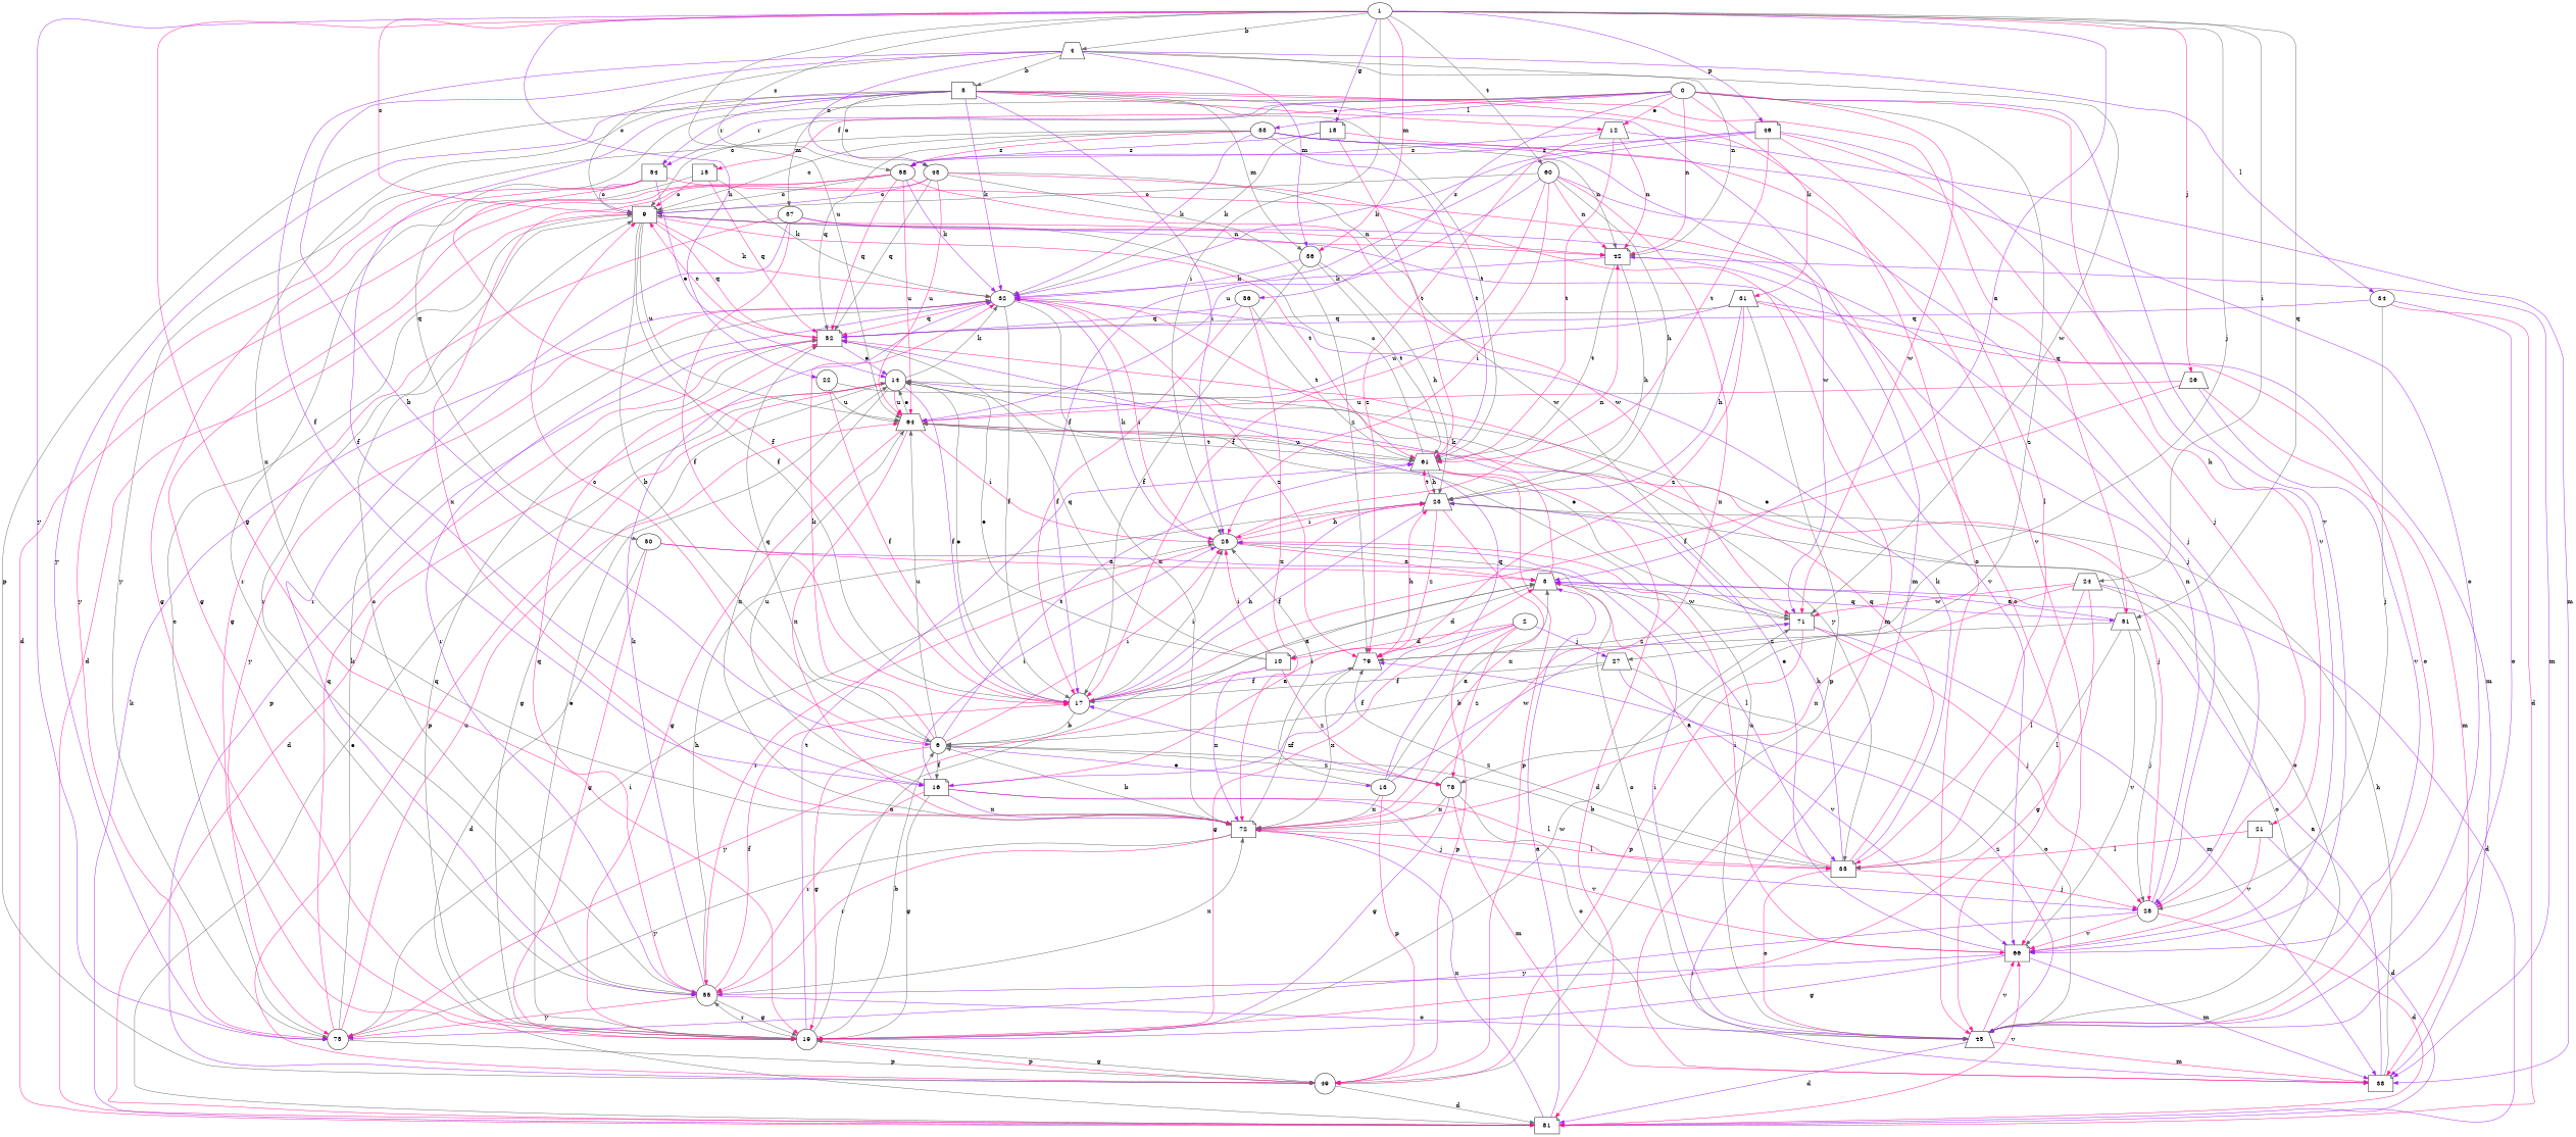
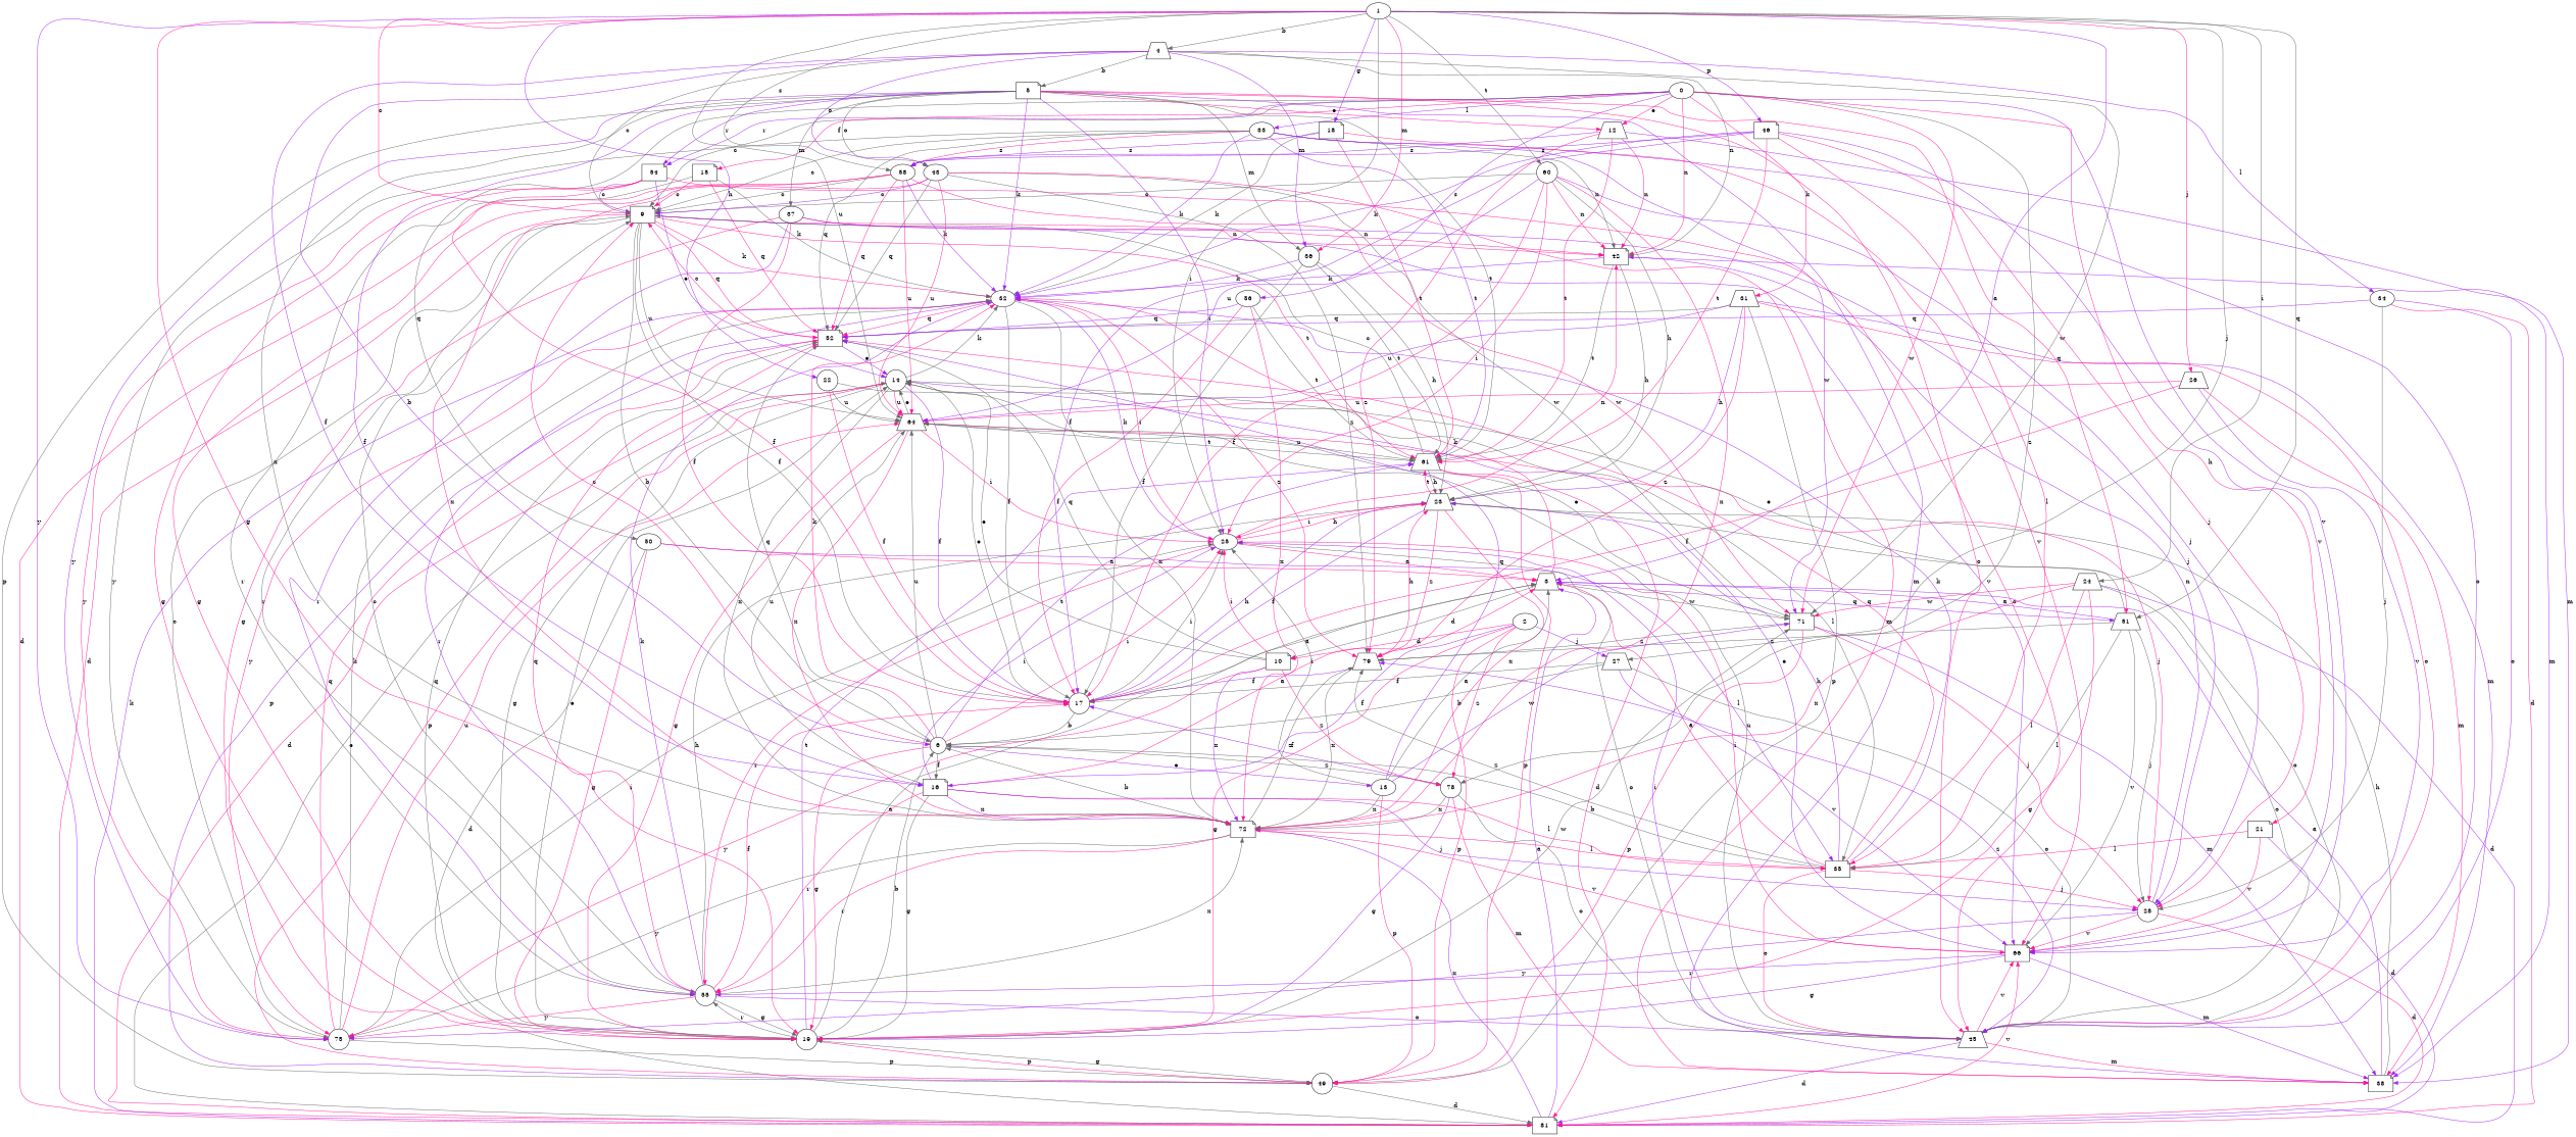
  strict digraph {
    node [shape=note]
    edge [color=deeppink]
    0 [shape=ellipse]
    9
    12 [shape=trapezium]
    15
    21
    31 [shape=trapezium]
    33 [shape=ellipse]
    42
    50 [shape=ellipse]
    54
    56 [shape=ellipse]
    66
    n13 [label=71]
    78 [shape=circle]
    64 [shape=trapezium]
    32 [shape=ellipse]
    6 [shape=circle]
    61 [shape=trapezium]
    52
    n20 [label=81]
    17 [shape=circle]
    55 [shape=circle]
    58 [shape=ellipse]
    38
    79 [shape=trapezium]
    35
    49 [shape=circle]
    45 [shape=trapezium]
    23 [shape=trapezium]
    75 [shape=circle]
    3 [shape=trapezium]
    19 [shape=circle]
    14 [shape=circle]
    72
    25 [shape=ellipse]
    28 [shape=circle]
    1 [shape=ellipse]
    4 [shape=trapezium]
    18
    22 [shape=circle]
    24 [shape=trapezium]
    26 [shape=trapezium]
    27 [shape=trapezium]
    36 [shape=circle]
    46
    51 [shape=trapezium]
    60 [shape=circle]
    10
    16
    5
    34 [shape=ellipse]
    43 [shape=ellipse]
    2 [shape=ellipse]
    37 [shape=ellipse]
    13 [shape=ellipse]
    0 -> 9 [color=gray40 label=c]
    0 -> 12 [label=e]
    0 -> 15 [label=f]
    0 -> 21 [label=h]
    0 -> 31 [label=k]
    0 -> 33 [color=purple label=l]
    0 -> 42 [label=n]
    0 -> 50 [color=gray40 label=q]
    0 -> 54 [color=purple label=r]
    0 -> 56 [color=purple label=s]
    0 -> 66 [color=purple label=v]
    0 -> n13 [label=w]
    0 -> 78 [color=gray40 label=z]
    9 -> 42 [label=n]
    9 -> 66 [color=purple label=v]
    9 -> 64 [color=gray40 label=u]
    9 -> 32 [label=k]
    9 -> 6 [color=gray40 label=b]
    9 -> 61 [label=t]
    9 -> 52 [label=q]
    9 -> n20 [label=d]
    9 -> 17 [color=gray40 label=f]
    9 -> 55 [color=gray40 label=r]
    12 -> 42 [label=n]
    12 -> 61 [label=t]
    12 -> 58 [color=purple label=s]
    12 -> 38 [color=purple label=m]
    12 -> 79 [label=z]
    15 -> 9 [label=c]
    15 -> 32 [color=gray40 label=k]
    15 -> 52 [label=q]
    15 -> 55 [color=gray40 label=r]
    21 -> 66 [label=v]
    21 -> n20 [color=purple label=d]
    21 -> 35 [label=l]
    31 -> 64 [color=purple label=u]
    31 -> 52 [color=gray40 label=q]
    31 -> 38 [color=purple label=m]
    31 -> 79 [label=z]
    31 -> 49 [color=gray40 label=p]
    31 -> 45 [label=o]
    31 -> 23 [color=purple label=h]
    33 -> 9 [color=gray40 label=c]
    33 -> 42 [color=gray40 label=n]
    33 -> n13 [color=purple label=w]
    33 -> 32 [color=purple label=k]
    33 -> 61 [color=purple label=t]
    33 -> 52 [color=gray40 label=q]
    33 -> 58 [label=s]
    33 -> 45 [color=purple label=o]
    33 -> 75 [color=gray40 label=y]
    42 -> 32 [color=purple label=k]
    42 -> 61 [color=gray40 label=t]
    42 -> 38 [color=purple label=m]
    42 -> 23 [color=gray40 label=h]
    50 -> n20 [color=gray40 label=d]
    50 -> 35 [color=purple label=l]
    50 -> 3 [label=a]
    50 -> 19 [label=g]
    54 -> 9 [color=purple label=c]
    54 -> 17 [label=f]
    54 -> 45 [label=o]
    54 -> 75 [label=y]
    54 -> 19 [label=g]
    54 -> 14 [color=purple label=e]
    56 -> 61 [color=gray40 label=t]
    56 -> 52 [color=purple label=q]
    56 -> 17 [label=f]
    56 -> 72 [label=x]
    66 -> 55 [color=purple label=r]
    66 -> 38 [color=purple label=m]
    66 -> 19 [color=purple label=g]
    66 -> 14 [color=purple label=e]
    66 -> 25 [label=i]
    n13 -> 38 [color=purple label=m]
    n13 -> 79 [color=gray40 label=z]
    n13 -> 49 [label=p]
    n13 -> 14 [color=gray40 label=e]
    n13 -> 28 [label=j]
    78 -> 17 [color=purple label=f]
    78 -> 38 [label=m]
    78 -> 45 [color=gray40 label=o]
    78 -> 19 [color=purple label=g]
    78 -> 72 [color=gray40 label=x]
    64 -> 61 [color=gray40 label=t]
    64 -> 19 [label=g]
    64 -> 14 [color=gray40 label=e]
    64 -> 72 [label=x]
    64 -> 25 [label=i]
    64 -> 28 [label=j]
    32 -> 52 [label=q]
    32 -> 17 [color=gray40 label=f]
    32 -> 55 [color=purple label=r]
    32 -> 79 [label=z]
    32 -> 75 [label=y]
    32 -> 72 [color=gray40 label=x]
    32 -> 25 [label=i]
    6 -> 9 [label=c]
    6 -> 78 [color=gray40 label=z]
    6 -> 64 [color=gray40 label=u]
    6 -> 32 [label=k]
    6 -> 61 [color=purple label=t]
    6 -> 52 [color=gray40 label=q]
    6 -> 19 [label=g]
    6 -> 25 [label=i]
    6 -> 16 [color=gray40 label=f]
    6 -> 13 [color=purple label=e]
    61 -> 9 [color=gray40 label=c]
    61 -> 64 [color=gray40 label=u]
    61 -> n20 [label=d]
    61 -> 49 [label=p]
    61 -> 23 [color=gray40 label=h]
    52 -> 9 [label=c]
    52 -> 49 [color=purple label=p]
    52 -> 14 [color=purple label=e]
    n20 -> 66 [label=v]
    n20 -> 32 [color=purple label=k]
    n20 -> 3 [color=purple label=a]
    n20 -> 14 [color=gray40 label=e]
    n20 -> 72 [color=purple label=x]
    17 -> 6 [color=gray40 label=b]
    17 -> 23 [color=purple label=h]
    17 -> 3 [color=gray40 label=a]
    17 -> 14 [color=gray40 label=e]
    17 -> 25 [color=gray40 label=i]
    55 -> 9 [color=gray40 label=c]
    55 -> 32 [color=purple label=k]
    55 -> 52 [label=q]
    55 -> 17 [label=f]
    55 -> 45 [color=purple label=o]
    55 -> 23 [color=gray40 label=h]
    55 -> 75 [label=y]
    55 -> 19 [color=gray40 label=g]
    55 -> 72 [color=gray40 label=x]
    58 -> 9 [color=gray40 label=c]
    58 -> n13 [label=w]
    58 -> 64 [label=u]
    58 -> 32 [color=purple label=k]
    58 -> 52 [label=q]
    58 -> n20 [label=d]
    58 -> 19 [label=g]
    38 -> 23 [color=gray40 label=h]
    38 -> 3 [color=purple label=a]
    79 -> 17 [color=purple label=f]
    79 -> 23 [label=h]
    79 -> 72 [color=gray40 label=x]
    35 -> 32 [color=purple label=k]
    35 -> 6 [color=gray40 label=b]
    35 -> 52 [label=q]
    35 -> 79 [color=gray40 label=z]
    35 -> 45 [label=o]
    35 -> 23 [color=purple label=h]
    35 -> 3 [label=a]
    35 -> 28 [label=j]
    49 -> n20 [color=gray40 label=d]
    49 -> 19 [color=gray40 label=g]
    45 -> 66 [label=v]
    45 -> 64 [color=gray40 label=u]
    45 -> n20 [color=purple label=d]
    45 -> 38 [label=m]
    45 -> 79 [color=purple label=z]
    45 -> 25 [color=purple label=i]
    23 -> 61 [label=t]
    23 -> 17 [color=purple label=f]
    23 -> 79 [label=z]
    23 -> 45 [color=gray40 label=o]
    23 -> 72 [label=x]
    23 -> 25 [label=i]
    75 -> 9 [color=gray40 label=c]
    75 -> 64 [label=u]
    75 -> 32 [color=gray40 label=k]
    75 -> 52 [label=q]
    75 -> 49 [color=gray40 label=p]
    75 -> 25 [color=gray40 label=i]
    3 -> n13 [color=gray40 label=w]
    3 -> 32 [label=k]
    3 -> 51 [color=purple label=q]
    3 -> 10 [color=gray40 label=d]
    19 -> n13 [color=gray40 label=w]
    19 -> 6 [color=gray40 label=b]
    19 -> 61 [color=purple label=t]
    19 -> 52 [color=gray40 label=q]
    19 -> 55 [color=gray40 label=r]
    19 -> 49 [label=p]
    19 -> 3 [color=gray40 label=a]
    19 -> 14 [color=gray40 label=e]
    14 -> 64 [label=u]
    14 -> 32 [color=gray40 label=k]
    14 -> n20 [label=d]
    14 -> 17 [color=purple label=f]
    14 -> 49 [label=p]
    14 -> 19 [color=gray40 label=g]
    14 -> 72 [color=gray40 label=x]
    72 -> 66 [label=v]
    72 -> 6 [color=gray40 label=b]
    72 -> 55 [label=r]
    72 -> 79 [color=gray40 label=z]
    72 -> 35 [label=l]
    72 -> 75 [color=gray40 label=y]
    25 -> 42 [label=n]
    25 -> 32 [color=purple label=k]
    25 -> 55 [label=r]
    25 -> 45 [color=gray40 label=o]
    25 -> 23 [label=h]
    25 -> 3 [label=a]
    28 -> 42 [color=purple label=n]
    28 -> 66 [label=v]
    28 -> n20 [label=d]
    28 -> 75 [color=purple label=y]
    1 -> 9 [label=c]
    1 -> 64 [color=gray40 label=u]
    1 -> 58 [color=gray40 label=s]
    1 -> 75 [color=purple label=y]
    1 -> 3 [color=purple label=a]
    1 -> 19 [label=g]
    1 -> 25 [color=gray40 label=i]
    1 -> 4 [color=gray40 label=b]
    1 -> 18 [color=purple label=g]
    1 -> 22 [color=purple label=h]
    1 -> 24 [color=gray40 label=i]
    1 -> 26 [label=j]
    1 -> 27 [color=gray40 label=j]
    1 -> 36 [label=m]
    1 -> 46 [color=purple label=p]
    1 -> 51 [color=gray40 label=q]
    1 -> 60 [color=gray40 label=t]
    4 -> 9 [color=gray40 label=c]
    4 -> 42 [color=gray40 label=n]
    4 -> n13 [color=gray40 label=w]
    4 -> 6 [color=purple label=b]
    4 -> 36 [color=purple label=m]
    4 -> 16 [color=purple label=f]
    4 -> 5 [color=gray40 label=b]
    4 -> 34 [color=purple label=l]
    4 -> 43 [color=purple label=o]
    18 -> 66 [label=v]
    18 -> 32 [color=gray40 label=k]
    18 -> 61 [label=t]
    18 -> 58 [color=purple label=s]
    22 -> 64 [color=gray40 label=u]
    22 -> 17 [label=f]
-   22 -> 35 [color=gray40 label=y]
+   22 -> 35 [color=gray40 label=l]
    24 -> n13 [label=w]
    24 -> n20 [color=purple label=d]
    24 -> 35 [label=l]
    24 -> 45 [color=gray40 label=o]
    24 -> 19 [label=g]
    24 -> 72 [label=x]
    26 -> 66 [color=purple label=v]
    26 -> 64 [label=u]
    26 -> 17 [label=f]
    26 -> 38 [label=m]
    27 -> 66 [color=purple label=v]
    27 -> 6 [color=gray40 label=b]
    27 -> 17 [color=gray40 label=f]
    27 -> 45 [color=gray40 label=o]
    36 -> 32 [color=purple label=k]
    36 -> 61 [color=gray40 label=t]
    36 -> 17 [color=gray40 label=f]
    36 -> 23 [color=gray40 label=h]
    46 -> 66 [color=purple label=v]
    46 -> 32 [color=purple label=k]
    46 -> 61 [label=t]
    46 -> 17 [color=purple label=f]
    46 -> 58 [color=purple label=s]
    46 -> 35 [label=l]
    46 -> 28 [label=j]
    51 -> 66 [color=gray40 label=v]
    51 -> 79 [color=gray40 label=z]
    51 -> 35 [color=gray40 label=l]
    51 -> 3 [color=purple label=a]
    51 -> 14 [color=gray40 label=e]
    51 -> 28 [color=gray40 label=j]
    60 -> 9 [color=gray40 label=c]
    60 -> 42 [label=n]
    60 -> 64 [color=purple label=u]
    60 -> 17 [label=f]
    60 -> 23 [color=gray40 label=h]
    60 -> 72 [label=x]
    60 -> 25 [label=i]
    60 -> 28 [color=purple label=j]
    10 -> 78 [label=z]
    10 -> 52 [color=gray40 label=q]
    10 -> 75 [label=y]
    10 -> 14 [color=gray40 label=e]
    10 -> 72 [color=purple label=x]
    10 -> 25 [label=i]
    16 -> 64 [color=gray40 label=u]
    16 -> 55 [label=r]
    16 -> 35 [label=l]
    16 -> 3 [label=a]
    16 -> 19 [color=gray40 label=g]
    16 -> 72 [color=purple label=x]
    16 -> 25 [color=purple label=i]
    16 -> 28 [color=purple label=j]
    5 -> 12 [label=e]
    5 -> 54 [color=purple label=r]
    5 -> 32 [color=purple label=k]
    5 -> 61 [color=gray40 label=t]
    5 -> 38 [color=purple label=m]
    5 -> 49 [color=gray40 label=p]
    5 -> 45 [label=o]
    5 -> 75 [color=purple label=y]
    5 -> 72 [color=gray40 label=x]
    5 -> 25 [color=purple label=i]
    5 -> 36 [color=gray40 label=m]
    5 -> 51 [label=q]
    5 -> 16 [color=purple label=f]
    5 -> 43 [color=gray40 label=o]
    5 -> 37 [color=gray40 label=m]
    34 -> 52 [color=purple label=q]
    34 -> n20 [label=d]
    34 -> 45 [color=purple label=o]
    34 -> 28 [color=gray40 label=j]
    43 -> 9 [color=purple label=c]
    43 -> n13 [color=gray40 label=w]
    43 -> 64 [label=u]
    43 -> 52 [color=gray40 label=q]
    43 -> 38 [label=m]
    43 -> 79 [color=gray40 label=z]
    43 -> 72 [label=x]
    2 -> 78 [label=z]
    2 -> 49 [label=p]
    2 -> 19 [label=g]
    2 -> 27 [color=purple label=j]
    2 -> 10 [label=d]
    2 -> 16 [color=purple label=f]
    37 -> 42 [label=n]
    37 -> 17 [label=f]
    37 -> 55 [color=purple label=r]
    37 -> 19 [label=g]
    37 -> 28 [color=purple label=j]
    13 -> n13 [color=purple label=w]
    13 -> 52 [color=purple label=q]
    13 -> 49 [label=p]
    13 -> 3 [color=gray40 label=a]
    13 -> 72 [color=gray40 label=x]
    13 -> 25 [color=gray40 label=i]
  }
